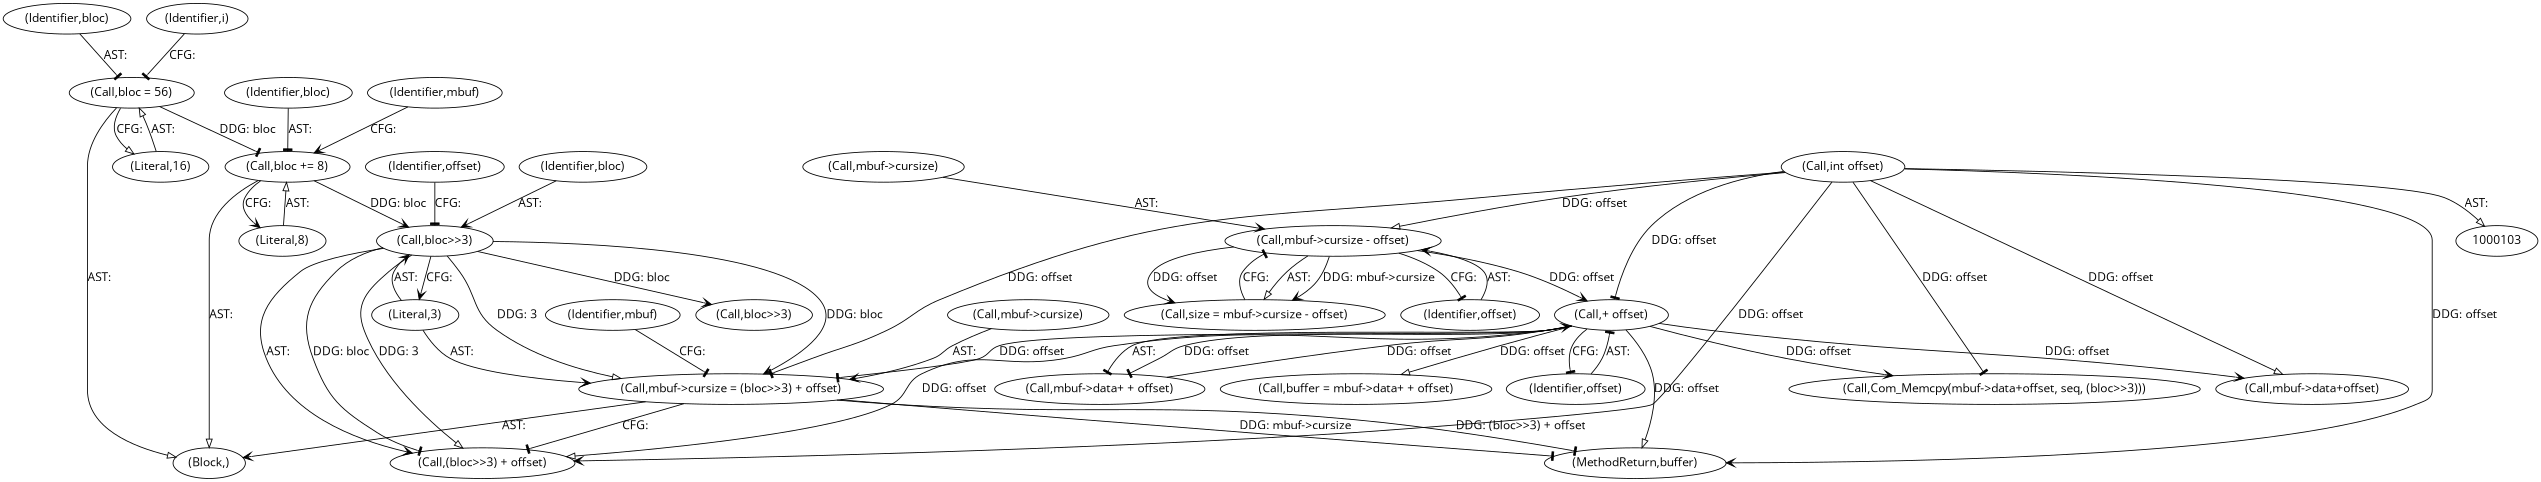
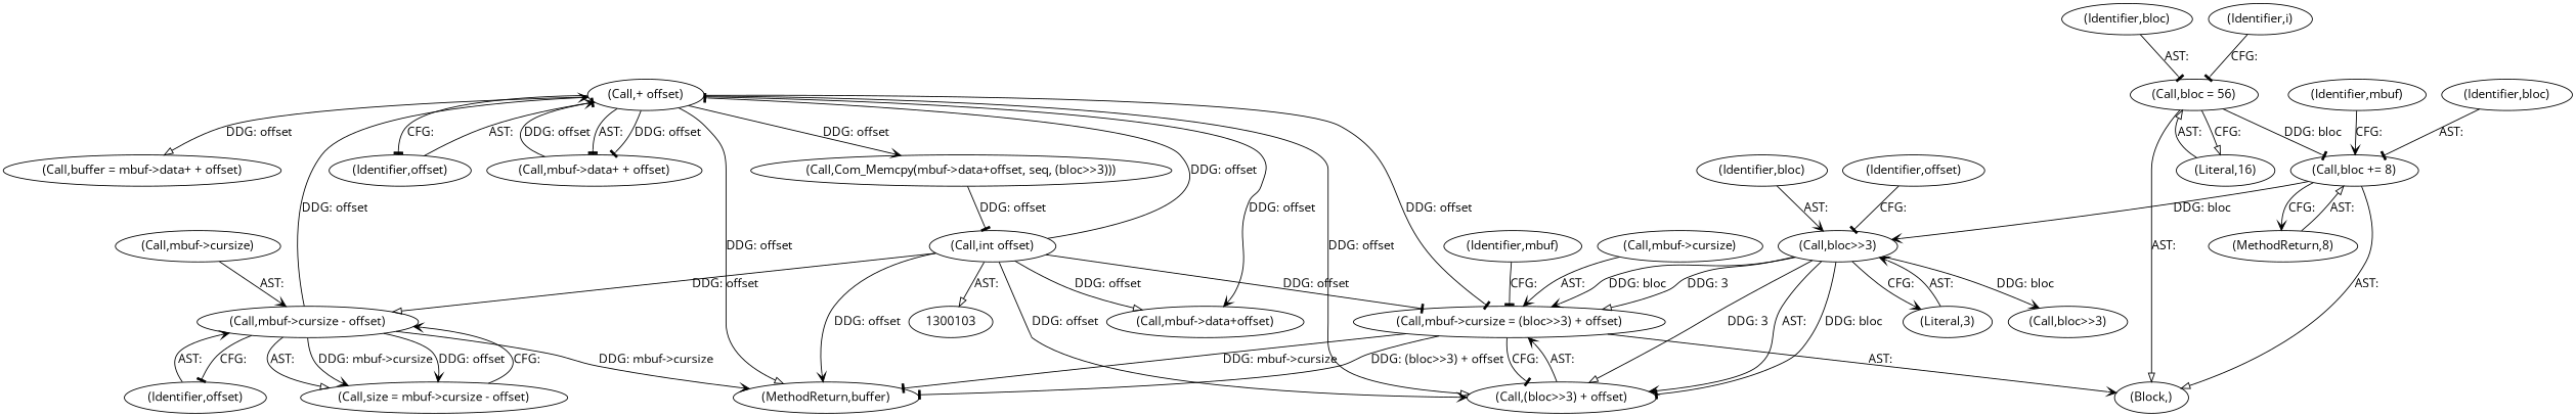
  digraph {
    fontname="Open Sans"
    node [fontname="Open Sans"]
    edge [arrowhead=vee fontname="Open Sans"]
    n1 [label="(Call,mbuf->cursize = (bloc>>3) + offset)"]
    n2 [label="(MethodReturn,buffer)"]
    n3 [label="(Block,)"]
    n4 [label="(Call,(bloc>>3) + offset)"]
    n5 [label="(Call,bloc>>3)"]
    n6 [label="(Literal,3)"]
    n7 [label="(Call,bloc>>3)"]
    n8 [label="(Call,bloc += 8)"]
-   n9 [label="(Literal,8)"]
+   n9 [label="(MethodReturn,8)"]
    n10 [label="(Call,bloc = 56)"]
    n11 [label="(Literal,16)"]
    n12 [label="(Call,+ offset)"]
    n13 [label="(Call,mbuf->data+offset)"]
    n14 [label="(Call,Com_Memcpy(mbuf->data+offset, seq, (bloc>>3)))"]
    n15 [label="(Call,buffer = mbuf->data+ + offset)"]
    n16 [label="(Identifier,offset)"]
    n17 [label="(Call,mbuf->data+ + offset)"]
    n18 [label="(Call,mbuf->cursize - offset)"]
    n19 [label="(Identifier,offset)"]
    n20 [label="(Call,size = mbuf->cursize - offset)"]
    n21 [label="(Call,int offset)"]
-   1000103
+   1000103 [label=1300103]
    n23 [label="(Call,mbuf->cursize)"]
    n24 [label="(Identifier,mbuf)"]
    n25 [label="(Call,mbuf->cursize)"]
    n26 [label="(Identifier,bloc)"]
    n27 [label="(Identifier,mbuf)"]
    n28 [label="(Identifier,offset)"]
    n29 [label="(Identifier,bloc)"]
    n30 [label="(Identifier,i)"]
    n31 [label="(Identifier,bloc)"]
    n1 -> n2 [arrowhead=tee label="DDG: mbuf->cursize"]
    n1 -> n2 [arrowhead=tee label="DDG: (bloc>>3) + offset"]
    n1 -> n3 [label="AST: "]
    n1 -> n4 [arrowhead=tee label="CFG: "]
-   n6 -> n1 [label="AST: "]
+   n4 -> n1 [label="AST: "]
    n5 -> n1 [label="DDG: bloc"]
    n5 -> n1 [arrowhead=onormal label="DDG: 3"]
    n5 -> n4 [label="AST: "]
    n5 -> n4 [arrowhead=tee label="DDG: bloc"]
    n5 -> n4 [arrowhead=onormal label="DDG: 3"]
    n5 -> n6 [label="CFG: "]
    n5 -> n7 [label="DDG: bloc"]
    n6 -> n5 [label="AST: "]
    n8 -> n3 [arrowhead=onormal label="AST: "]
    n8 -> n5 [label="DDG: bloc"]
    n8 -> n9 [label="CFG: "]
    n9 -> n8 [arrowhead=onormal label="AST: "]
    n10 -> n3 [arrowhead=onormal label="AST: "]
    n10 -> n8 [arrowhead=tee label="DDG: bloc"]
    n10 -> n11 [arrowhead=onormal label="CFG: "]
    n11 -> n10 [arrowhead=onormal label="AST: "]
    n12 -> n1 [arrowhead=tee label="DDG: offset"]
    n12 -> n2 [arrowhead=onormal label="DDG: offset"]
    n12 -> n4 [arrowhead=onormal label="DDG: offset"]
    n12 -> n13 [label="DDG: offset"]
    n12 -> n14 [label="DDG: offset"]
    n12 -> n15 [arrowhead=onormal label="DDG: offset"]
    n12 -> n16 [arrowhead=tee label="CFG: "]
    n12 -> n17 [arrowhead=tee label="AST: "]
    n12 -> n17 [arrowhead=tee label="DDG: offset"]
    n16 -> n12 [arrowhead=tee label="AST: "]
    n17 -> n12 [label="DDG: offset"]
+   n18 -> n2 [label="DDG: mbuf->cursize"]
    n18 -> n12 [label="DDG: offset"]
    n18 -> n19 [arrowhead=tee label="CFG: "]
    n18 -> n20 [arrowhead=onormal label="AST: "]
    n18 -> n20 [label="DDG: mbuf->cursize"]
    n18 -> n20 [label="DDG: offset"]
    n19 -> n18 [label="AST: "]
-   n20 -> n18 [arrowhead=tee label="CFG: "]
+   n20 -> n18 [label="CFG: "]
    n21 -> n1 [arrowhead=tee label="DDG: offset"]
    n21 -> n2 [label="DDG: offset"]
    n21 -> n4 [label="DDG: offset"]
    n21 -> n12 [arrowhead=tee label="DDG: offset"]
    n21 -> n13 [arrowhead=onormal label="DDG: offset"]
-   n21 -> n14 [arrowhead=tee label="DDG: offset"]
+   n14 -> n21 [arrowhead=tee label="DDG: offset"]
    n21 -> n18 [arrowhead=onormal label="DDG: offset"]
    n21 -> 1000103 [arrowhead=onormal label="AST: "]
    n23 -> n18 [label="AST: "]
    n24 -> n1 [arrowhead=tee label="CFG: "]
    n25 -> n1 [label="AST: "]
    n26 -> n8 [arrowhead=tee label="AST: "]
    n27 -> n8 [label="CFG: "]
    n28 -> n5 [arrowhead=tee label="CFG: "]
    n29 -> n10 [arrowhead=tee label="AST: "]
    n30 -> n10 [arrowhead=tee label="CFG: "]
    n31 -> n5 [label="AST: "]
  }
